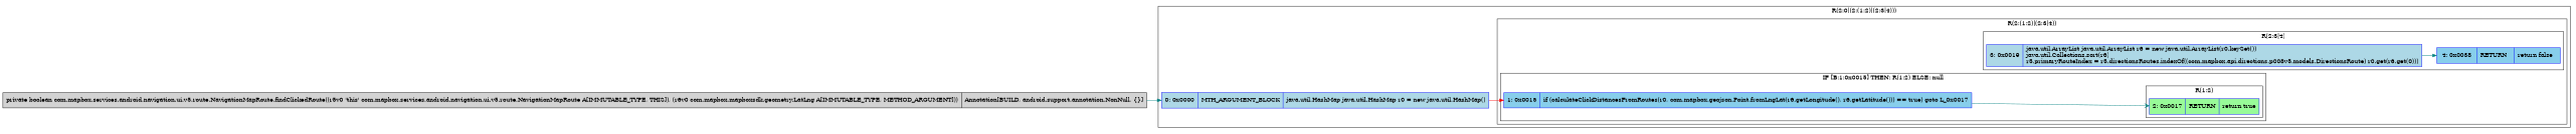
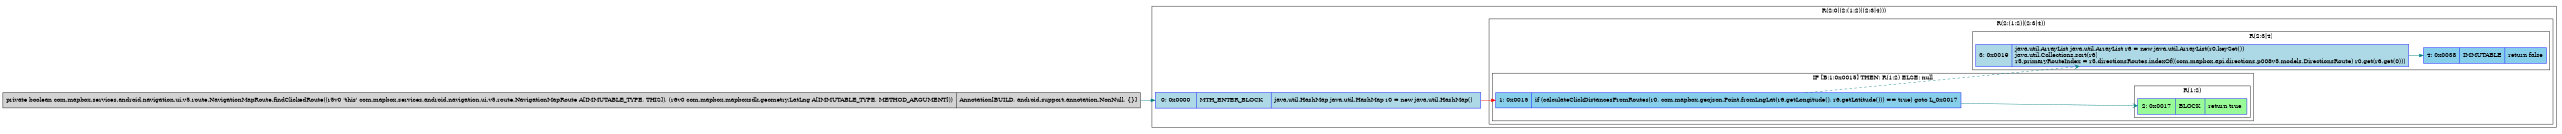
  digraph {
    rankdir=LR
    node [color=blue fillcolor=skyblue shape=record style=filled]
    edge [arrowhead=normal color=teal]
-   n1 [fillcolor=palegreen label="{2\:\ 0x0017|RETURN\l|return true\l}"]
+   n1 [fillcolor=palegreen label="{2\:\ 0x0017|BLOCK\l|return true\l}"]
    n2 [label="{1\:\ 0x0015|if (calculateClickDistancesFromRoutes(r0, com.mapbox.geojson.Point.fromLngLat(r6.getLongitude(), r6.getLatitude())) == true) goto L_0x0017\l}"]
    n3 [fillcolor=lightblue label="{3\:\ 0x0019|java.util.ArrayList java.util.ArrayList r6 = new java.util.ArrayList(r0.keySet())\ljava.util.Collections.sort(r6)\lr5.primaryRouteIndex = r5.directionsRoutes.indexOf((com.mapbox.api.directions.p008v5.models.DirectionsRoute) r0.get(r6.get(0)))\l}"]
-   n4 [label="{4\:\ 0x0038|RETURN\l|return false\l}"]
-   n5 [fillcolor=lightblue label="{0\:\ 0x0000|MTH_ARGUMENT_BLOCK\l|java.util.HashMap java.util.HashMap r0 = new java.util.HashMap()\l}"]
+   n4 [label="{4\:\ 0x0038|IMMUTABLE\l|return false\l}"]
+   n5 [fillcolor=lightblue label="{0\:\ 0x0000|MTH_ENTER_BLOCK\l|java.util.HashMap java.util.HashMap r0 = new java.util.HashMap()\l}"]
    n6 [fillcolor=lightgrey label="{private boolean com.mapbox.services.android.navigation.ui.v5.route.NavigationMapRoute.findClickedRoute((r5v0 'this' com.mapbox.services.android.navigation.ui.v5.route.NavigationMapRoute A[IMMUTABLE_TYPE, THIS]), (r6v0 com.mapbox.mapboxsdk.geometry.LatLng A[IMMUTABLE_TYPE, METHOD_ARGUMENT]))  | Annotation[BUILD, android.support.annotation.NonNull, \{\}]\l}" color=""]
    subgraph cluster_1 {
      label="R(2:0|(2:(1:2)|(2:3|4)))"
      n5
      subgraph cluster_2 {
        label="R(2:(1:2)|(2:3|4))"
        subgraph cluster_3 {
          label="IF [B:1:0x0015] THEN: R(1:2) ELSE: null"
          n2
          subgraph cluster_4 {
            label="R(1:2)"
            n1
          }
        }
        subgraph cluster_5 {
          label="R(2:3|4)"
          n3
          n4
        }
      }
    }
    n2 -> n1 [arrowhead=vee]
+   n2 -> n3 [arrowhead=vee style=dashed]
    n3 -> n4
    n5 -> n2 [color=red]
    n6 -> n5
  }
